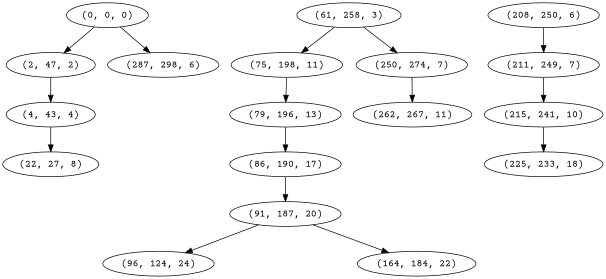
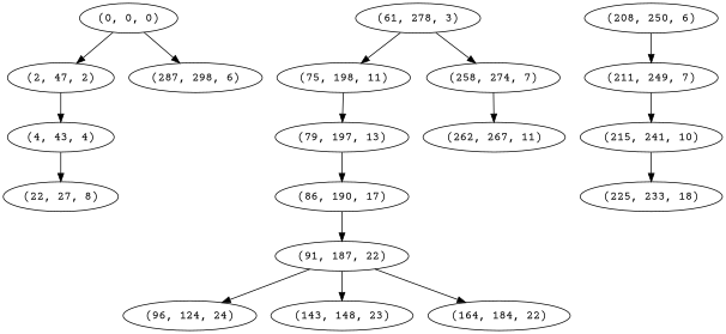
  digraph {
    fontname="Courier Prime"
    node [fontname="Courier Prime"]
    edge [fontname="Courier Prime"]
    "(0, 0, 0)"
    "(2, 47, 2)"
    "(287, 298, 6)"
    "(4, 43, 4)"
-   "(61, 278, 3)" [label="(61, 258, 3)"]
+   "(61, 278, 3)"
    "(75, 198, 11)"
-   "(258, 274, 7)" [label="(250, 274, 7)"]
+   "(258, 274, 7)"
    "(22, 27, 8)"
-   "(79, 196, 13)"
+   "(79, 196, 13)" [label="(79, 197, 13)"]
    "(208, 250, 6)"
    "(211, 249, 7)"
    "(262, 267, 11)"
    "(86, 190, 17)"
-   "(91, 187, 20)"
+   "(91, 187, 20)" [label="(91, 187, 22)"]
    "(96, 124, 24)"
+   "(143, 148, 23)"
    "(164, 184, 22)"
    "(215, 241, 10)"
    "(225, 233, 18)"
    "(0, 0, 0)" -> "(2, 47, 2)"
    "(0, 0, 0)" -> "(287, 298, 6)"
    "(2, 47, 2)" -> "(4, 43, 4)"
    "(4, 43, 4)" -> "(22, 27, 8)"
    "(61, 278, 3)" -> "(75, 198, 11)"
    "(61, 278, 3)" -> "(258, 274, 7)"
    "(75, 198, 11)" -> "(79, 196, 13)"
    "(258, 274, 7)" -> "(262, 267, 11)"
    "(79, 196, 13)" -> "(86, 190, 17)"
    "(208, 250, 6)" -> "(211, 249, 7)"
    "(211, 249, 7)" -> "(215, 241, 10)"
    "(86, 190, 17)" -> "(91, 187, 20)"
    "(91, 187, 20)" -> "(96, 124, 24)"
+   "(91, 187, 20)" -> "(143, 148, 23)"
    "(91, 187, 20)" -> "(164, 184, 22)"
    "(215, 241, 10)" -> "(225, 233, 18)"
  }
